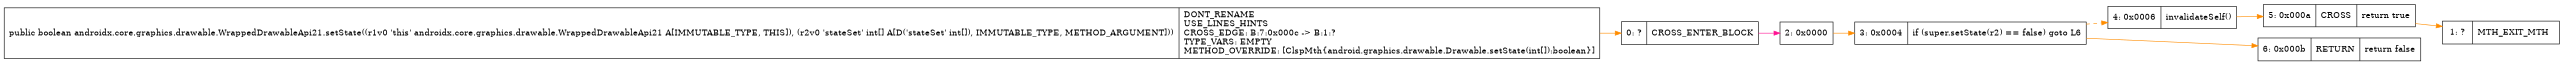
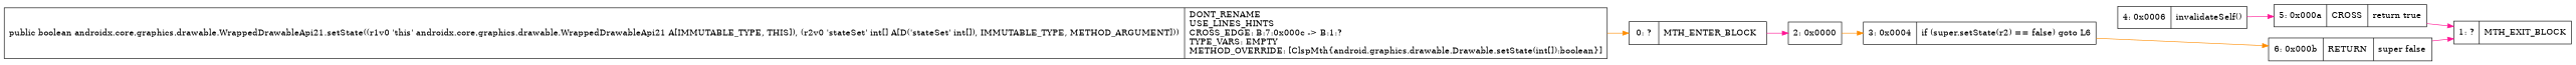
  digraph {
    rankdir=LR
    node [shape=record]
    edge [color=deeppink]
-   n1 [label="{0\:\ ?|CROSS_ENTER_BLOCK\l}"]
+   n1 [label="{0\:\ ?|MTH_ENTER_BLOCK\l}"]
    n2 [label="{2\:\ 0x0000}"]
    n3 [label="{3\:\ 0x0004|if (super.setState(r2) == false) goto L6\l}"]
    n4 [label="{4\:\ 0x0006|invalidateSelf()\l}"]
-   n5 [label="{6\:\ 0x000b|RETURN\l|return false\l}"]
+   n5 [label="{6\:\ 0x000b|RETURN\l|super false\l}"]
    n6 [label="{5\:\ 0x000a|CROSS\l|return true\l}"]
-   n7 [label="{1\:\ ?|MTH_EXIT_MTH\l}"]
+   n7 [label="{1\:\ ?|MTH_EXIT_BLOCK\l}"]
    n8 [label="{public boolean androidx.core.graphics.drawable.WrappedDrawableApi21.setState((r1v0 'this' androidx.core.graphics.drawable.WrappedDrawableApi21 A[IMMUTABLE_TYPE, THIS]), (r2v0 'stateSet' int[] A[D('stateSet' int[]), IMMUTABLE_TYPE, METHOD_ARGUMENT]))  | DONT_RENAME\lUSE_LINES_HINTS\lCROSS_EDGE: B:7:0x000c \-\> B:1:?\lTYPE_VARS: EMPTY\lMETHOD_OVERRIDE: [ClspMth\{android.graphics.drawable.Drawable.setState(int[]):boolean\}]\l}"]
    n1 -> n2
    n2 -> n3 [color=darkorange]
-   n3 -> n4 [color=darkorange style=dashed]
    n3 -> n5 [color=darkorange]
-   n4 -> n6 [color=darkorange]
-   n6 -> n7 [color=darkorange]
+   n4 -> n6
+   n5 -> n7
+   n6 -> n7
    n8 -> n1 [color=darkorange]
  }
